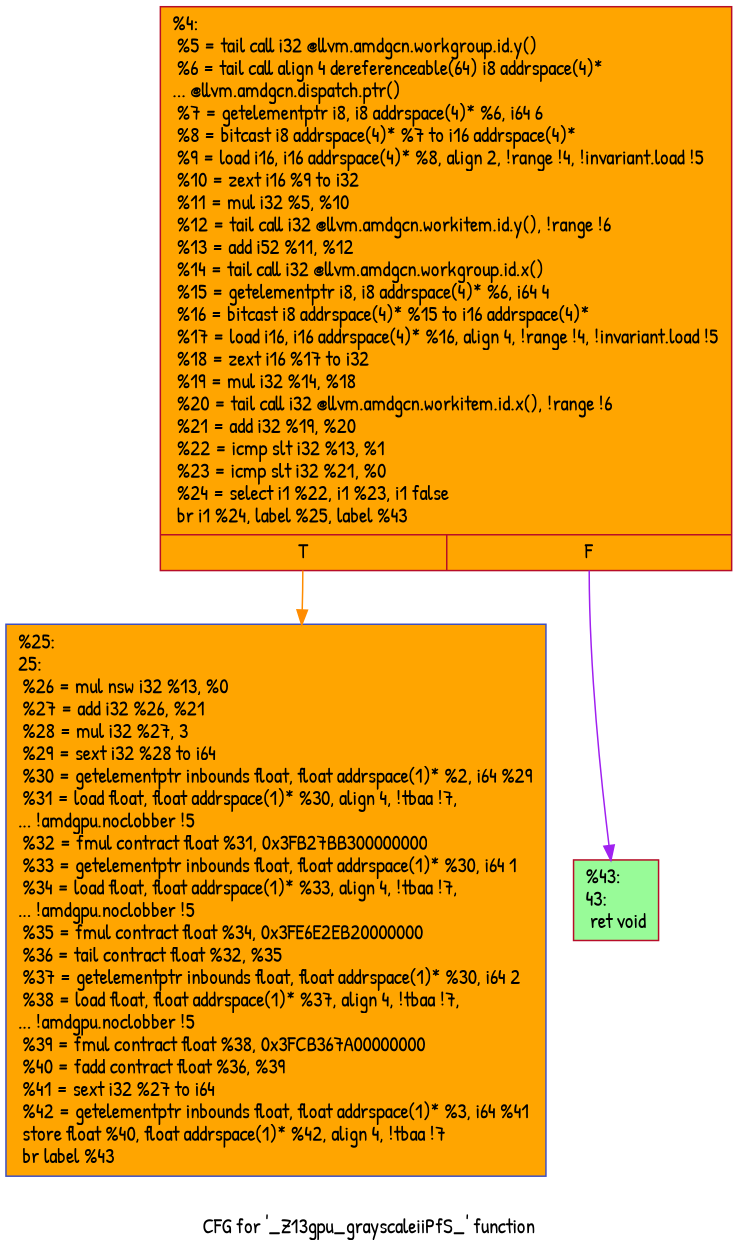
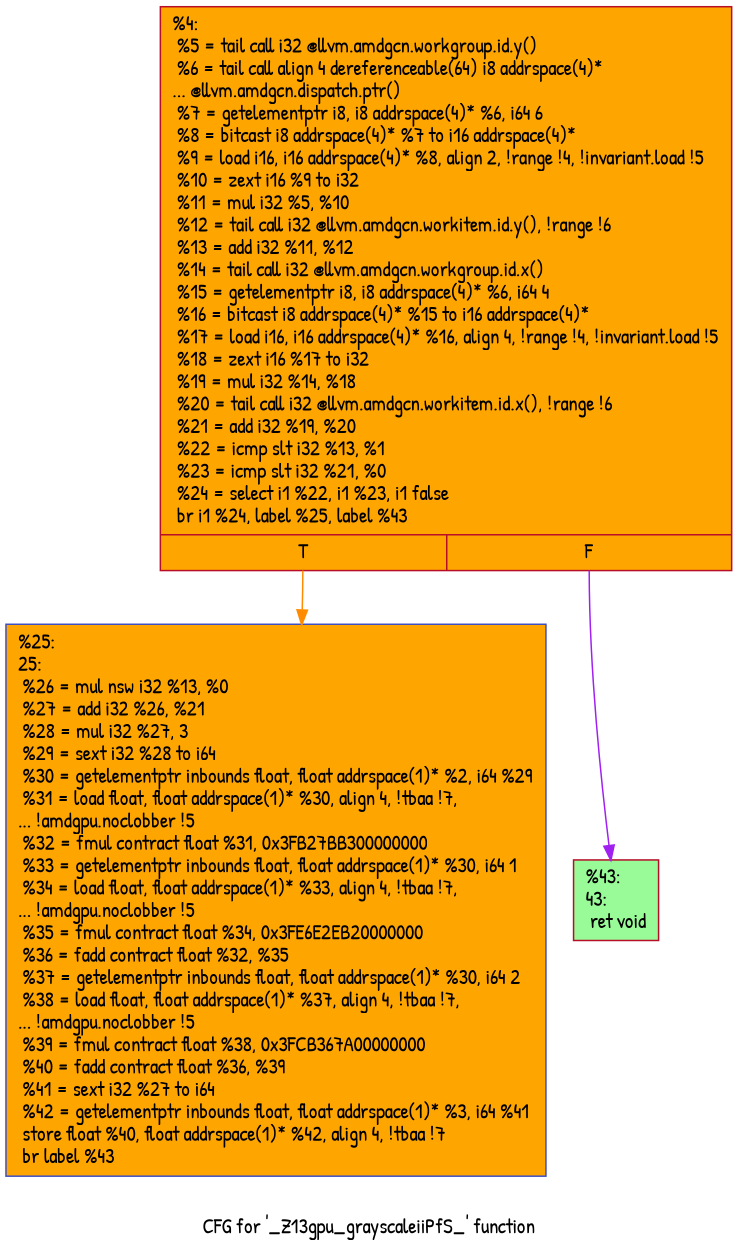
  digraph {
    fontname="Patrick Hand"
    label="CFG for '_Z13gpu_grayscaleiiPfS_' function"
    node [color="#b70d28ff" fillcolor=orange fontname="Patrick Hand" shape=record style=filled]
    edge [arrowhead=normal fontname="Patrick Hand"]
-   n1 [label="{%4:\l  %5 = tail call i32 @llvm.amdgcn.workgroup.id.y()\l  %6 = tail call align 4 dereferenceable(64) i8 addrspace(4)*\l... @llvm.amdgcn.dispatch.ptr()\l  %7 = getelementptr i8, i8 addrspace(4)* %6, i64 6\l  %8 = bitcast i8 addrspace(4)* %7 to i16 addrspace(4)*\l  %9 = load i16, i16 addrspace(4)* %8, align 2, !range !4, !invariant.load !5\l  %10 = zext i16 %9 to i32\l  %11 = mul i32 %5, %10\l  %12 = tail call i32 @llvm.amdgcn.workitem.id.y(), !range !6\l  %13 = add i52 %11, %12\l  %14 = tail call i32 @llvm.amdgcn.workgroup.id.x()\l  %15 = getelementptr i8, i8 addrspace(4)* %6, i64 4\l  %16 = bitcast i8 addrspace(4)* %15 to i16 addrspace(4)*\l  %17 = load i16, i16 addrspace(4)* %16, align 4, !range !4, !invariant.load !5\l  %18 = zext i16 %17 to i32\l  %19 = mul i32 %14, %18\l  %20 = tail call i32 @llvm.amdgcn.workitem.id.x(), !range !6\l  %21 = add i32 %19, %20\l  %22 = icmp slt i32 %13, %1\l  %23 = icmp slt i32 %21, %0\l  %24 = select i1 %22, i1 %23, i1 false\l  br i1 %24, label %25, label %43\l|{<s0>T|<s1>F}}"]
-   n2 [color="#3d50c3ff" label="{%25:\l25:                                               \l  %26 = mul nsw i32 %13, %0\l  %27 = add i32 %26, %21\l  %28 = mul i32 %27, 3\l  %29 = sext i32 %28 to i64\l  %30 = getelementptr inbounds float, float addrspace(1)* %2, i64 %29\l  %31 = load float, float addrspace(1)* %30, align 4, !tbaa !7,\l... !amdgpu.noclobber !5\l  %32 = fmul contract float %31, 0x3FB27BB300000000\l  %33 = getelementptr inbounds float, float addrspace(1)* %30, i64 1\l  %34 = load float, float addrspace(1)* %33, align 4, !tbaa !7,\l... !amdgpu.noclobber !5\l  %35 = fmul contract float %34, 0x3FE6E2EB20000000\l  %36 = tail contract float %32, %35\l  %37 = getelementptr inbounds float, float addrspace(1)* %30, i64 2\l  %38 = load float, float addrspace(1)* %37, align 4, !tbaa !7,\l... !amdgpu.noclobber !5\l  %39 = fmul contract float %38, 0x3FCB367A00000000\l  %40 = fadd contract float %36, %39\l  %41 = sext i32 %27 to i64\l  %42 = getelementptr inbounds float, float addrspace(1)* %3, i64 %41\l  store float %40, float addrspace(1)* %42, align 4, !tbaa !7\l  br label %43\l}"]
+   n1 [label="{%4:\l  %5 = tail call i32 @llvm.amdgcn.workgroup.id.y()\l  %6 = tail call align 4 dereferenceable(64) i8 addrspace(4)*\l... @llvm.amdgcn.dispatch.ptr()\l  %7 = getelementptr i8, i8 addrspace(4)* %6, i64 6\l  %8 = bitcast i8 addrspace(4)* %7 to i16 addrspace(4)*\l  %9 = load i16, i16 addrspace(4)* %8, align 2, !range !4, !invariant.load !5\l  %10 = zext i16 %9 to i32\l  %11 = mul i32 %5, %10\l  %12 = tail call i32 @llvm.amdgcn.workitem.id.y(), !range !6\l  %13 = add i32 %11, %12\l  %14 = tail call i32 @llvm.amdgcn.workgroup.id.x()\l  %15 = getelementptr i8, i8 addrspace(4)* %6, i64 4\l  %16 = bitcast i8 addrspace(4)* %15 to i16 addrspace(4)*\l  %17 = load i16, i16 addrspace(4)* %16, align 4, !range !4, !invariant.load !5\l  %18 = zext i16 %17 to i32\l  %19 = mul i32 %14, %18\l  %20 = tail call i32 @llvm.amdgcn.workitem.id.x(), !range !6\l  %21 = add i32 %19, %20\l  %22 = icmp slt i32 %13, %1\l  %23 = icmp slt i32 %21, %0\l  %24 = select i1 %22, i1 %23, i1 false\l  br i1 %24, label %25, label %43\l|{<s0>T|<s1>F}}"]
+   n2 [color="#3d50c3ff" label="{%25:\l25:                                               \l  %26 = mul nsw i32 %13, %0\l  %27 = add i32 %26, %21\l  %28 = mul i32 %27, 3\l  %29 = sext i32 %28 to i64\l  %30 = getelementptr inbounds float, float addrspace(1)* %2, i64 %29\l  %31 = load float, float addrspace(1)* %30, align 4, !tbaa !7,\l... !amdgpu.noclobber !5\l  %32 = fmul contract float %31, 0x3FB27BB300000000\l  %33 = getelementptr inbounds float, float addrspace(1)* %30, i64 1\l  %34 = load float, float addrspace(1)* %33, align 4, !tbaa !7,\l... !amdgpu.noclobber !5\l  %35 = fmul contract float %34, 0x3FE6E2EB20000000\l  %36 = fadd contract float %32, %35\l  %37 = getelementptr inbounds float, float addrspace(1)* %30, i64 2\l  %38 = load float, float addrspace(1)* %37, align 4, !tbaa !7,\l... !amdgpu.noclobber !5\l  %39 = fmul contract float %38, 0x3FCB367A00000000\l  %40 = fadd contract float %36, %39\l  %41 = sext i32 %27 to i64\l  %42 = getelementptr inbounds float, float addrspace(1)* %3, i64 %41\l  store float %40, float addrspace(1)* %42, align 4, !tbaa !7\l  br label %43\l}"]
    n3 [fillcolor=palegreen label="{%43:\l43:                                               \l  ret void\l}"]
    n1 -> n2 [color=darkorange tailport=s0]
    n1 -> n3 [color=purple tailport=s1]
  }
